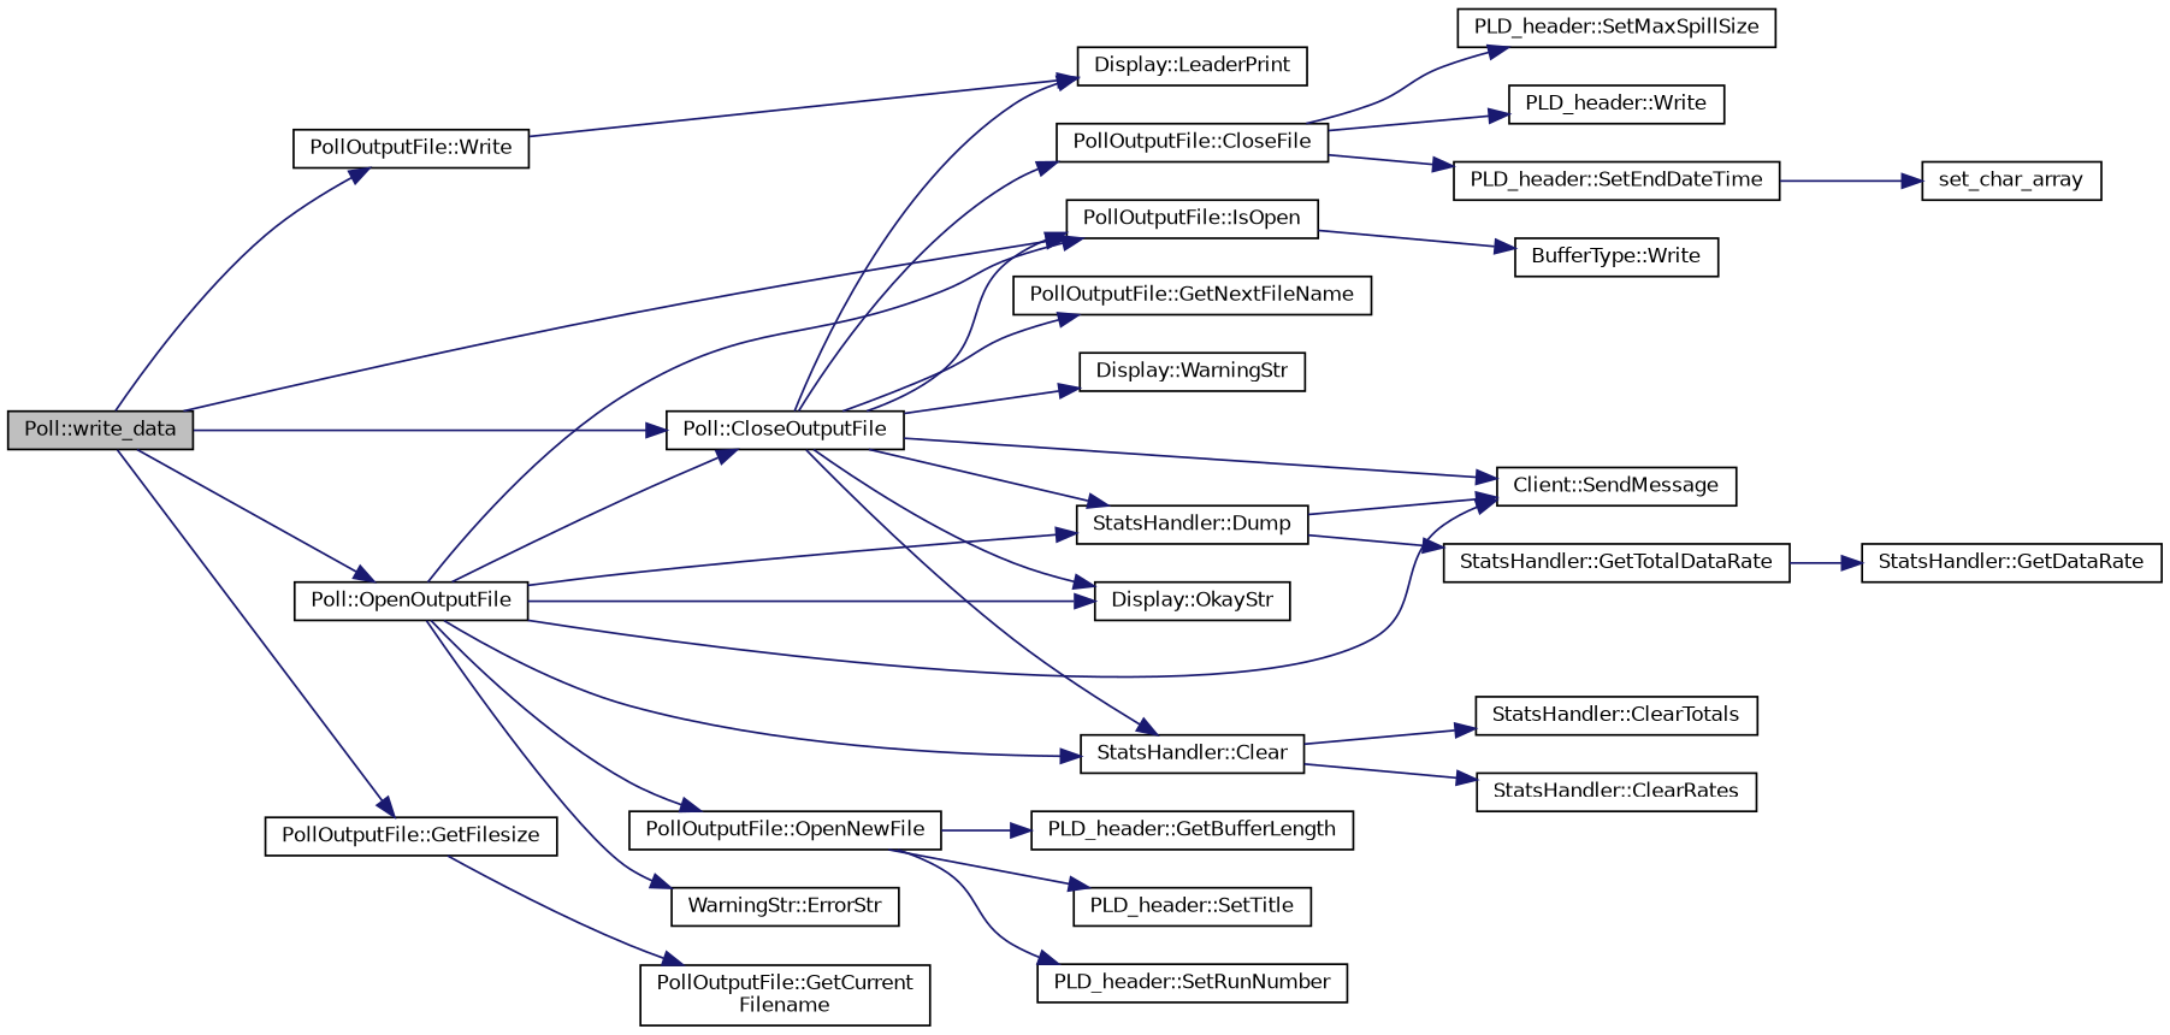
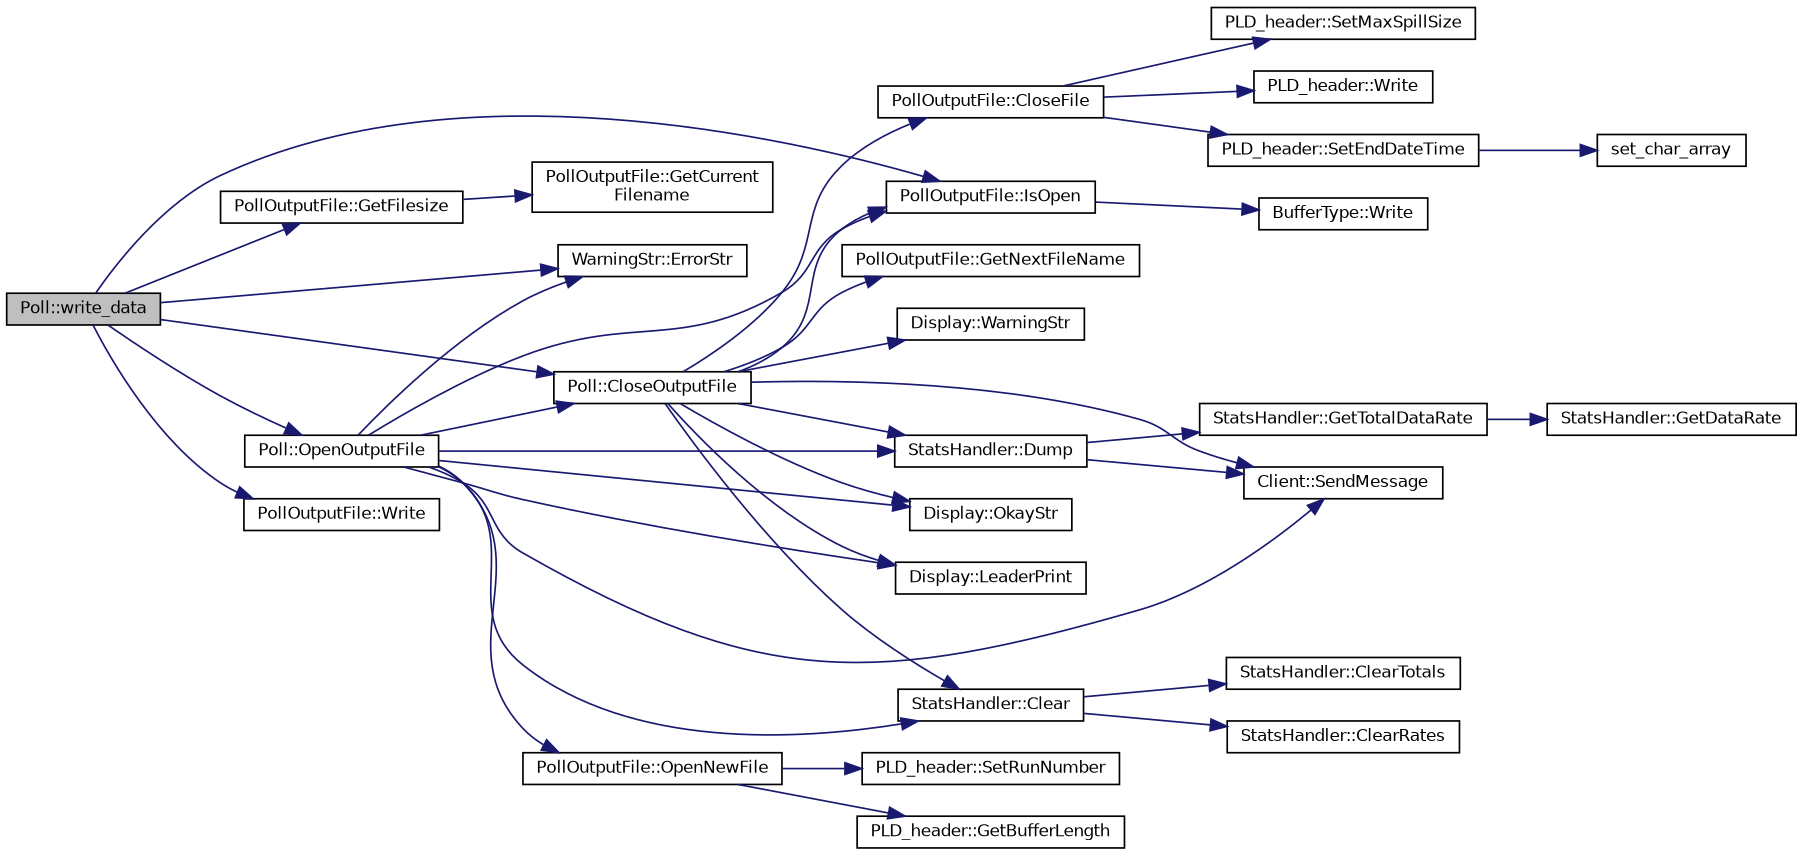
  digraph {
    rankdir=LR
    node [color=black fillcolor=white fontname=Helvetica fontsize=10 shape=record style=filled]
    edge [color=midnightblue fontname=Helvetica fontsize=10 labelfontname=Helvetica labelfontsize=10 style=solid]
    n1 [fillcolor=grey75 fontcolor=black height=0.2 label="Poll::write_data" width=0.4]
    n2 [height=0.2 label="PollOutputFile::IsOpen" width=0.4]
    n3 [height=0.2 label="WarningStr::ErrorStr" width=0.4]
    n4 [height=0.2 label="PollOutputFile::GetFilesize" width=0.4]
    n5 [height=0.2 label="Poll::CloseOutputFile" width=0.4]
    n6 [height=0.2 label="Poll::OpenOutputFile" width=0.4]
    n7 [height=0.2 label="PollOutputFile::Write" width=0.4]
    n8 [height=0.2 label="BufferType::Write" width=0.4]
    n9 [height=0.2 label="PollOutputFile::GetCurrent\lFilename" width=0.4]
    n10 [height=0.2 label="Display::LeaderPrint" width=0.4]
    n11 [height=0.2 label="Display::WarningStr" width=0.4]
    n12 [height=0.2 label="StatsHandler::Clear" width=0.4]
    n13 [height=0.2 label="StatsHandler::Dump" width=0.4]
    n14 [height=0.2 label="Client::SendMessage" width=0.4]
    n15 [height=0.2 label="PollOutputFile::CloseFile" width=0.4]
    n16 [height=0.2 label="Display::OkayStr" width=0.4]
    n17 [height=0.2 label="PollOutputFile::GetNextFileName" width=0.4]
    n18 [height=0.2 label="PollOutputFile::OpenNewFile" width=0.4]
    n19 [height=0.2 label="StatsHandler::ClearRates" width=0.4]
    n20 [height=0.2 label="StatsHandler::ClearTotals" width=0.4]
    n21 [height=0.2 label="StatsHandler::GetTotalDataRate" width=0.4]
    n22 [height=0.2 label="PLD_header::SetEndDateTime" width=0.4]
    n23 [height=0.2 label="PLD_header::SetMaxSpillSize" width=0.4]
    n24 [height=0.2 label="PLD_header::Write" width=0.4]
    n25 [height=0.2 label="StatsHandler::GetDataRate" width=0.4]
    n26 [height=0.2 label=set_char_array width=0.4]
-   n27 [height=0.2 label="PLD_header::SetTitle" width=0.4]
    n28 [height=0.2 label="PLD_header::SetRunNumber" width=0.4]
    n29 [height=0.2 label="PLD_header::GetBufferLength" width=0.4]
    n1 -> n2
+   n1 -> n3
    n1 -> n4
    n1 -> n5
    n1 -> n6
    n1 -> n7
    n2 -> n8
    n4 -> n9
    n5 -> n2
    n5 -> n10
    n5 -> n11
    n5 -> n12
    n5 -> n13
    n5 -> n14
    n5 -> n15
    n5 -> n16
    n5 -> n17
    n6 -> n2
    n6 -> n3
    n6 -> n5
-   n7 -> n10
+   n6 -> n10
    n6 -> n12
    n6 -> n13
    n6 -> n14
    n6 -> n16
    n6 -> n18
    n12 -> n19
    n12 -> n20
    n13 -> n14
    n13 -> n21
    n15 -> n22
    n15 -> n23
    n15 -> n24
-   n18 -> n27
    n18 -> n28
    n18 -> n29
    n21 -> n25
    n22 -> n26
  }
